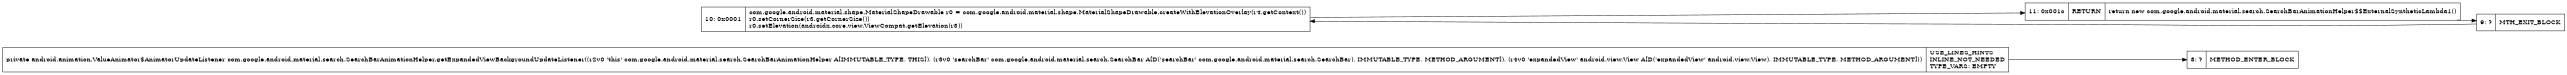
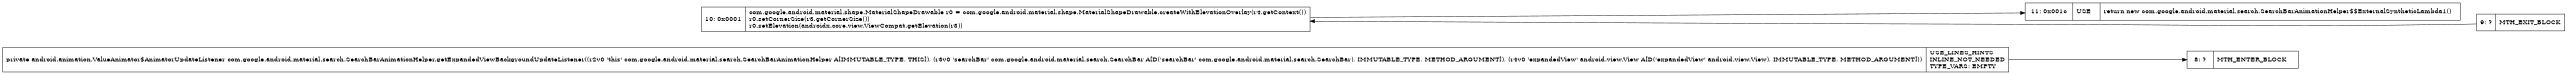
  digraph {
    rankdir=LR
    node [shape=record]
-   n1 [label="{8\:\ ?|METHOD_ENTER_BLOCK\l}"]
+   n1 [label="{8\:\ ?|MTH_ENTER_BLOCK\l}"]
    n2 [label="{10\:\ 0x0001|com.google.android.material.shape.MaterialShapeDrawable r0 = com.google.android.material.shape.MaterialShapeDrawable.createWithElevationOverlay(r4.getContext())\lr0.setCornerSize(r3.getCornerSize())\lr0.setElevation(androidx.core.view.ViewCompat.getElevation(r3))\l}"]
-   n3 [label="{11\:\ 0x001c|RETURN\l|return new com.google.android.material.search.SearchBarAnimationHelper$$ExternalSyntheticLambda1()\l}"]
+   n3 [label="{11\:\ 0x001c|USE\l|return new com.google.android.material.search.SearchBarAnimationHelper$$ExternalSyntheticLambda1()\l}"]
    n4 [label="{9\:\ ?|MTH_EXIT_BLOCK\l}"]
    n5 [label="{private android.animation.ValueAnimator$AnimatorUpdateListener com.google.android.material.search.SearchBarAnimationHelper.getExpandedViewBackgroundUpdateListener((r2v0 'this' com.google.android.material.search.SearchBarAnimationHelper A[IMMUTABLE_TYPE, THIS]), (r3v0 'searchBar' com.google.android.material.search.SearchBar A[D('searchBar' com.google.android.material.search.SearchBar), IMMUTABLE_TYPE, METHOD_ARGUMENT]), (r4v0 'expandedView' android.view.View A[D('expandedView' android.view.View), IMMUTABLE_TYPE, METHOD_ARGUMENT]))  | USE_LINES_HINTS\lINLINE_NOT_NEEDED\lTYPE_VARS: EMPTY\l}"]
    n2 -> n3
-   n3 -> n4
    n4 -> n2
    n5 -> n1
  }
